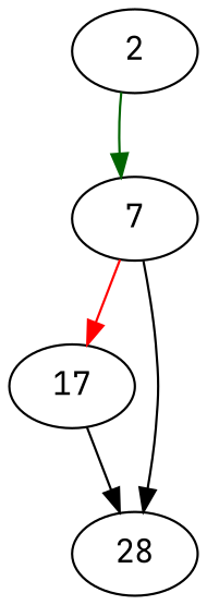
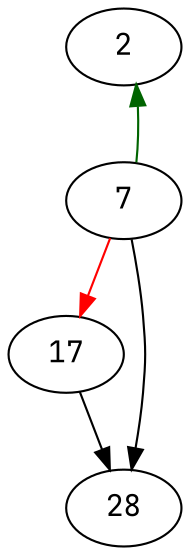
  strict digraph {
    fontname="JetBrains Mono"
    node [fontname="JetBrains Mono"]
    edge [fontname="JetBrains Mono"]
    2 [entry=true]
    7
    17
    n4 [label=28]
-   2 -> 7 [color=darkgreen cond=true]
+   7 -> 2 [color=darkgreen cond=true]
    7 -> 17 [color=red cond=false]
    7 -> n4
    17 -> n4
  }
